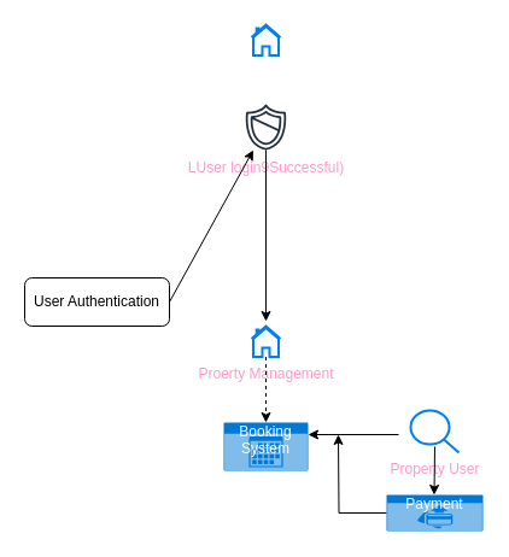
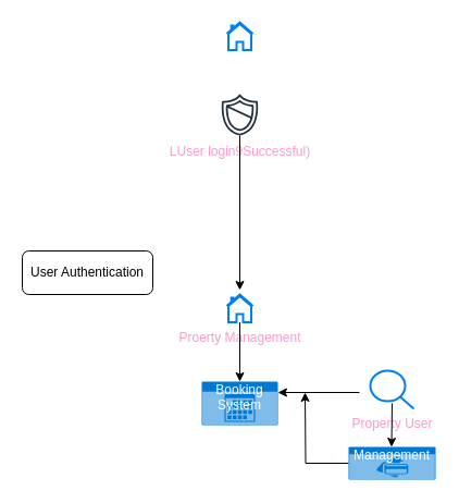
  <mxCell id="0" />
  <mxCell id="1" parent="0" />
  <mxCell id="2" value="User Authentication" style="rounded=1;whiteSpace=wrap;html=1;" vertex="1" parent="1"><mxGeometry x="20" y="230" width="120" height="40" as="geometry" /></mxCell>
  <mxCell id="3" value="LUser login9Successful)" style="sketch=0;outlineConnect=0;fontColor=#FF99CC;gradientColor=none;fillColor=#232F3D;strokeColor=none;dashed=0;verticalLabelPosition=bottom;verticalAlign=top;align=center;html=1;fontSize=12;fontStyle=0;aspect=fixed;pointerEvents=1;shape=mxgraph.aws4.shield2;" vertex="1" parent="1"><mxGeometry x="200" y="85" width="40" height="40" as="geometry" /></mxCell>
- <mxCell id="4" value="" style="endArrow=classic;html=1;rounded=0;exitX=1;exitY=0.5;exitDx=0;exitDy=0;" edge="1" parent="1" source="2" target="3"><mxGeometry width="50" height="50" relative="1" as="geometry"><mxPoint x="380" y="510" as="sourcePoint" /><mxPoint x="430" y="460" as="targetPoint" /><Array as="points" /></mxGeometry></mxCell>
  <mxCell id="5" value="" style="html=1;verticalLabelPosition=bottom;align=center;labelBackgroundColor=#ffffff;verticalAlign=top;strokeWidth=2;strokeColor=#0080F0;shadow=0;dashed=0;shape=mxgraph.ios7.icons.home;" vertex="1" parent="1"><mxGeometry x="208" y="20" width="24" height="25.5" as="geometry" /></mxCell>
  <mxCell id="6" value="" style="endArrow=classic;html=1;rounded=0;" edge="1" parent="1" source="3"><mxGeometry width="50" height="50" relative="1" as="geometry"><mxPoint x="150" y="260" as="sourcePoint" /><mxPoint x="220" y="266" as="targetPoint" /><Array as="points" /></mxGeometry></mxCell>
  <mxCell id="7" value="Proerty Management" style="html=1;verticalLabelPosition=bottom;align=center;labelBackgroundColor=#ffffff;verticalAlign=top;strokeWidth=2;strokeColor=#0080F0;shadow=0;dashed=0;shape=mxgraph.ios7.icons.home;fontColor=#FF99CC;" vertex="1" parent="1"><mxGeometry x="208" y="270" width="24" height="25.5" as="geometry" /></mxCell>
  <mxCell id="8" value="Booking System" style="html=1;whiteSpace=wrap;strokeColor=none;fillColor=#0079D6;labelPosition=center;verticalLabelPosition=middle;verticalAlign=top;align=center;fontSize=12;outlineConnect=0;spacingTop=-6;fontColor=#FFFFFF;sketch=0;shape=mxgraph.sitemap.calendar;" vertex="1" parent="1"><mxGeometry x="185" y="350" width="70" height="40" as="geometry" /></mxCell>
- <mxCell id="9" value="" style="endArrow=classic;html=1;rounded=0;entryX=0.5;entryY=0;entryDx=0;entryDy=0;entryPerimeter=0;dashed=1;" edge="1" parent="1" source="7" target="8"><mxGeometry width="50" height="50" relative="1" as="geometry"><mxPoint x="404" y="344" as="sourcePoint" /><mxPoint x="404" y="240" as="targetPoint" /><Array as="points" /></mxGeometry></mxCell>
+ <mxCell id="9" value="" style="endArrow=classic;html=1;rounded=0;entryX=0.5;entryY=0;entryDx=0;entryDy=0;entryPerimeter=0;" edge="1" parent="1" source="7" target="8"><mxGeometry width="50" height="50" relative="1" as="geometry"><mxPoint x="404" y="344" as="sourcePoint" /><mxPoint x="404" y="240" as="targetPoint" /><Array as="points" /></mxGeometry></mxCell>
  <mxCell id="10" value="" style="endArrow=classic;html=1;rounded=0;entryX=1;entryY=0.25;entryDx=0;entryDy=0;entryPerimeter=0;" edge="1" parent="1" target="8"><mxGeometry width="50" height="50" relative="1" as="geometry"><mxPoint x="330" y="360" as="sourcePoint" /><mxPoint x="315" y="360" as="targetPoint" /><Array as="points" /></mxGeometry></mxCell>
  <mxCell id="11" value="Property User" style="html=1;verticalLabelPosition=bottom;align=center;labelBackgroundColor=#ffffff;verticalAlign=top;strokeWidth=2;strokeColor=#0080F0;shadow=0;dashed=0;shape=mxgraph.ios7.icons.looking_glass;fontColor=#FF99CC;" vertex="1" parent="1"><mxGeometry x="340" y="340" width="40" height="35" as="geometry" /></mxCell>
  <mxCell id="12" style="edgeStyle=orthogonalEdgeStyle;rounded=0;orthogonalLoop=1;jettySize=auto;html=1;" edge="1" parent="1" source="13"><mxGeometry relative="1" as="geometry"><mxPoint x="280" y="360" as="targetPoint" /></mxGeometry></mxCell>
- <mxCell id="13" value="Payment" style="html=1;whiteSpace=wrap;strokeColor=none;fillColor=#0079D6;labelPosition=center;verticalLabelPosition=middle;verticalAlign=top;align=center;fontSize=12;outlineConnect=0;spacingTop=-6;fontColor=#FFFFFF;sketch=0;shape=mxgraph.sitemap.payment;" vertex="1" parent="1"><mxGeometry x="320" y="410" width="80" height="30" as="geometry" /></mxCell>
+ <mxCell id="13" value="Management" style="html=1;whiteSpace=wrap;strokeColor=none;fillColor=#0079D6;labelPosition=center;verticalLabelPosition=middle;verticalAlign=top;align=center;fontSize=12;outlineConnect=0;spacingTop=-6;fontColor=#FFFFFF;sketch=0;shape=mxgraph.sitemap.payment;" vertex="1" parent="1"><mxGeometry x="320" y="410" width="80" height="30" as="geometry" /></mxCell>
  <mxCell id="14" value="" style="endArrow=classic;html=1;rounded=0;entryX=0.5;entryY=0;entryDx=0;entryDy=0;entryPerimeter=0;" edge="1" parent="1"><mxGeometry width="50" height="50" relative="1" as="geometry"><mxPoint x="360" y="370" as="sourcePoint" /><mxPoint x="359.5" y="410" as="targetPoint" /><Array as="points" /></mxGeometry></mxCell>
